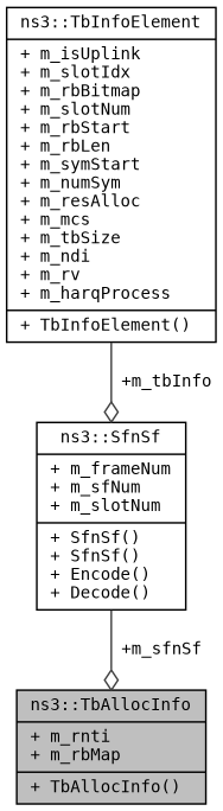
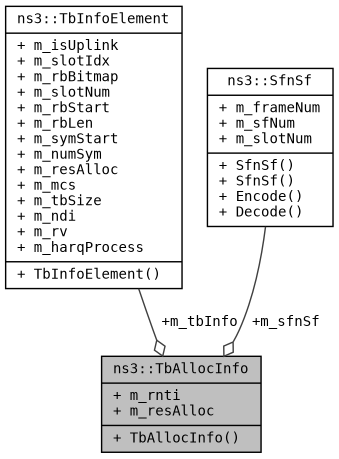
  digraph {
    fontname="DejaVu Sans Mono"
    node [color=black fillcolor=white fontname="DejaVu Sans Mono" fontsize=10 shape=record style=filled]
    edge [arrowhead=odiamond color=grey25 fontname="DejaVu Sans Mono" fontsize=10 labelfontname=Helvetica labelfontsize=10 style=solid]
-   n1 [fillcolor=grey75 fontcolor=black height=0.2 label="{ns3::TbAllocInfo\n|+ m_rnti\l+ m_rbMap\l|+ TbAllocInfo()\l}" width=0.4]
+   n1 [fillcolor=grey75 fontcolor=black height=0.2 label="{ns3::TbAllocInfo\n|+ m_rnti\l+ m_resAlloc\l|+ TbAllocInfo()\l}" width=0.4]
    n2 [height=0.2 label="{ns3::TbInfoElement\n|+ m_isUplink\l+ m_slotIdx\l+ m_rbBitmap\l+ m_slotNum\l+ m_rbStart\l+ m_rbLen\l+ m_symStart\l+ m_numSym\l+ m_resAlloc\l+ m_mcs\l+ m_tbSize\l+ m_ndi\l+ m_rv\l+ m_harqProcess\l|+ TbInfoElement()\l}" width=0.4]
    n3 [height=0.2 label="{ns3::SfnSf\n|+ m_frameNum\l+ m_sfNum\l+ m_slotNum\l|+ SfnSf()\l+ SfnSf()\l+ Encode()\l+ Decode()\l}" width=0.4]
-   n2 -> n3 [label=" +m_tbInfo"]
+   n2 -> n1 [label=" +m_tbInfo"]
    n3 -> n1 [label=" +m_sfnSf"]
  }
